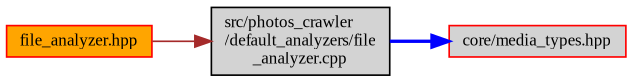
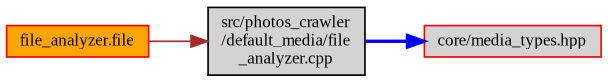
  digraph {
    fontname="Liberation Serif"
    rankdir=LR
    node [color=red fillcolor=lightgrey fontname="Liberation Serif" fontsize=10 shape=record style=filled]
    edge [fontname="Liberation Serif" fontsize=10 labelfontname=Helvetica labelfontsize=10]
-   n1 [color=black fontcolor=black height=0.2 label="src/photos_crawler\l/default_analyzers/file\l_analyzer.cpp" width=0.4]
+   n1 [color=black fontcolor=black height=0.2 label="src/photos_crawler\l/default_media/file\l_analyzer.cpp" width=0.4]
    n2 [height=0.2 label="core/media_types.hpp" width=0.4]
-   n3 [fillcolor=orange height=0.2 label="file_analyzer.hpp" width=0.4]
+   n3 [fillcolor=orange height=0.2 label="file_analyzer.file" width=0.4]
    n1 -> n2 [color=blue style=bold]
    n3 -> n1 [color=brown style=solid]
  }
